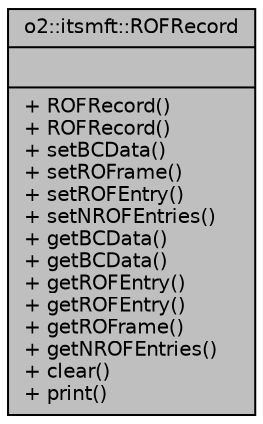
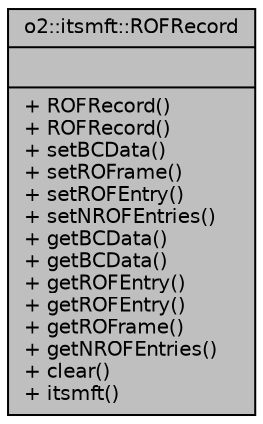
  digraph {
-   n1 [color=black fillcolor=grey75 fontcolor=black fontname=Helvetica fontsize=10 height=0.2 label="{o2::itsmft::ROFRecord\n||+ ROFRecord()\l+ ROFRecord()\l+ setBCData()\l+ setROFrame()\l+ setROFEntry()\l+ setNROFEntries()\l+ getBCData()\l+ getBCData()\l+ getROFEntry()\l+ getROFEntry()\l+ getROFrame()\l+ getNROFEntries()\l+ clear()\l+ print()\l}" shape=record style=filled width=0.4]
+   n1 [color=black fillcolor=grey75 fontcolor=black fontname=Helvetica fontsize=10 height=0.2 label="{o2::itsmft::ROFRecord\n||+ ROFRecord()\l+ ROFRecord()\l+ setBCData()\l+ setROFrame()\l+ setROFEntry()\l+ setNROFEntries()\l+ getBCData()\l+ getBCData()\l+ getROFEntry()\l+ getROFEntry()\l+ getROFrame()\l+ getNROFEntries()\l+ clear()\l+ itsmft()\l}" shape=record style=filled width=0.4]
  }
